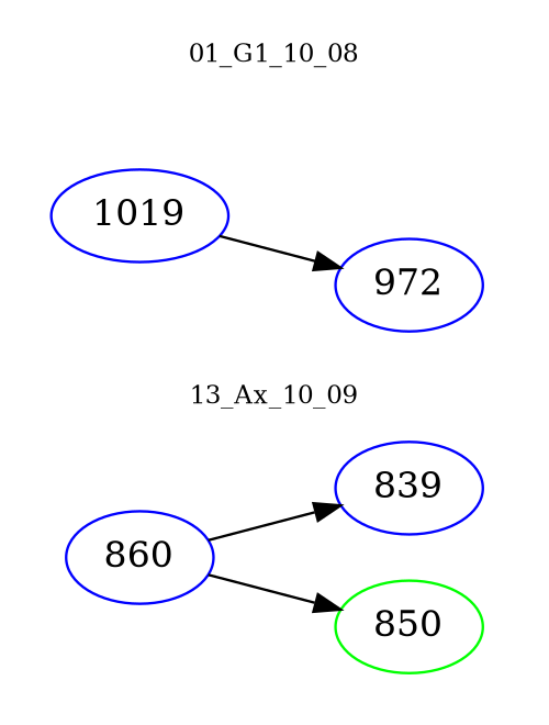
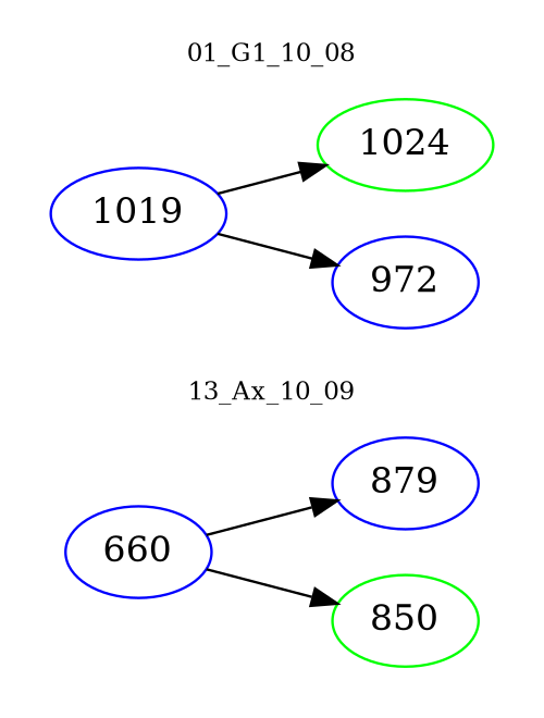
  digraph {
    rankdir=LR
    node [color=blue]
    edge [color=black]
-   n1 [label=860]
+   n1 [label=660]
    n2 [color=green label=850]
-   n3 [label=839]
+   n3 [label=879]
    n4 [label=1019]
    n5 [label=972]
+   n6 [color=green label=1024]
    subgraph cluster_1 {
      color=white
      fontsize=10
      label="13_Ax_10_09"
      n1
      n2
      n3
    }
    subgraph cluster_2 {
      color=white
      fontsize=10
      label="01_G1_10_08"
      n4
      n5
+     n6
    }
    n1 -> n2
    n1 -> n3
    n4 -> n5
+   n4 -> n6
  }
